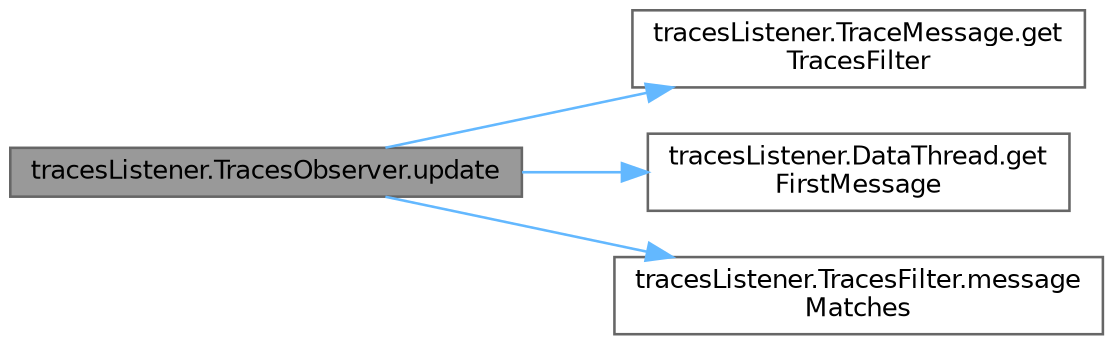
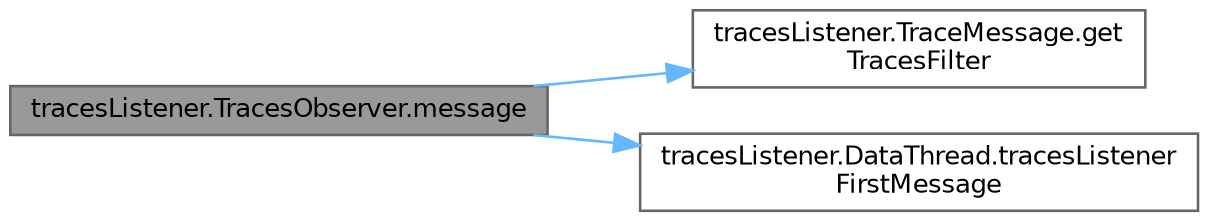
  digraph {
    rankdir=LR
    node [color=grey40 fillcolor=white fontname=Helvetica fontsize=10 shape=box style=filled]
    edge [color=steelblue1 fontname=Helvetica fontsize=10 labelfontname=Helvetica labelfontsize=10 style=solid]
-   n1 [color=gray40 fillcolor=grey60 fontcolor=black height=0.2 label="tracesListener.TracesObserver.update" width=0.4]
+   n1 [color=gray40 fillcolor=grey60 fontcolor=black height=0.2 label="tracesListener.TracesObserver.message" width=0.4]
    n2 [height=0.2 label="tracesListener.TraceMessage.get\lTracesFilter" width=0.4]
-   n3 [height=0.2 label="tracesListener.DataThread.get\lFirstMessage" width=0.4]
-   n4 [height=0.2 label="tracesListener.TracesFilter.message\lMatches" width=0.4]
+   n3 [height=0.2 label="tracesListener.DataThread.tracesListener\lFirstMessage" width=0.4]
    n1 -> n2
    n1 -> n3
-   n1 -> n4
  }
